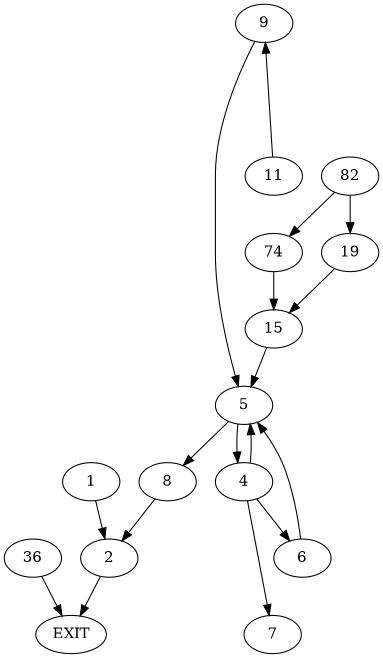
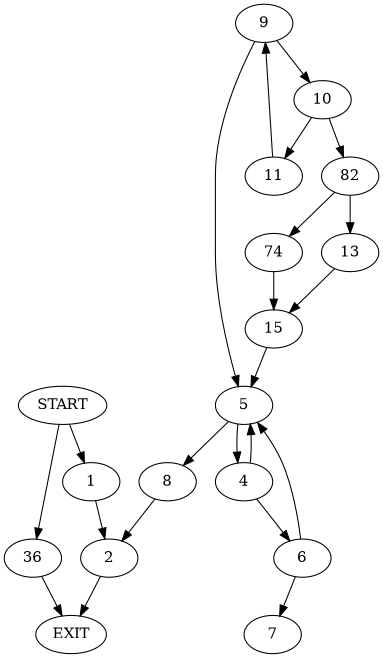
  digraph {
+   n1 [label=START]
    1
    n3 [label=36]
    2
    n5 [label=EXIT]
    4
    5
    6
    8
    7
    9
+   10
    11
    n14 [label=82]
-   13 [label=19]
+   13
    n16 [label=74]
    15
+   n1 -> 1
+   n1 -> n3
    1 -> 2
    n3 -> n5
    2 -> n5
    4 -> 5
    4 -> 6
    5 -> 4
    5 -> 8
    6 -> 5
-   4 -> 7
+   6 -> 7
    8 -> 2
    9 -> 5
+   9 -> 10
+   10 -> 11
+   10 -> n14
    11 -> 9
    n14 -> 13
    n14 -> n16
    13 -> 15
    n16 -> 15
    15 -> 5
  }
